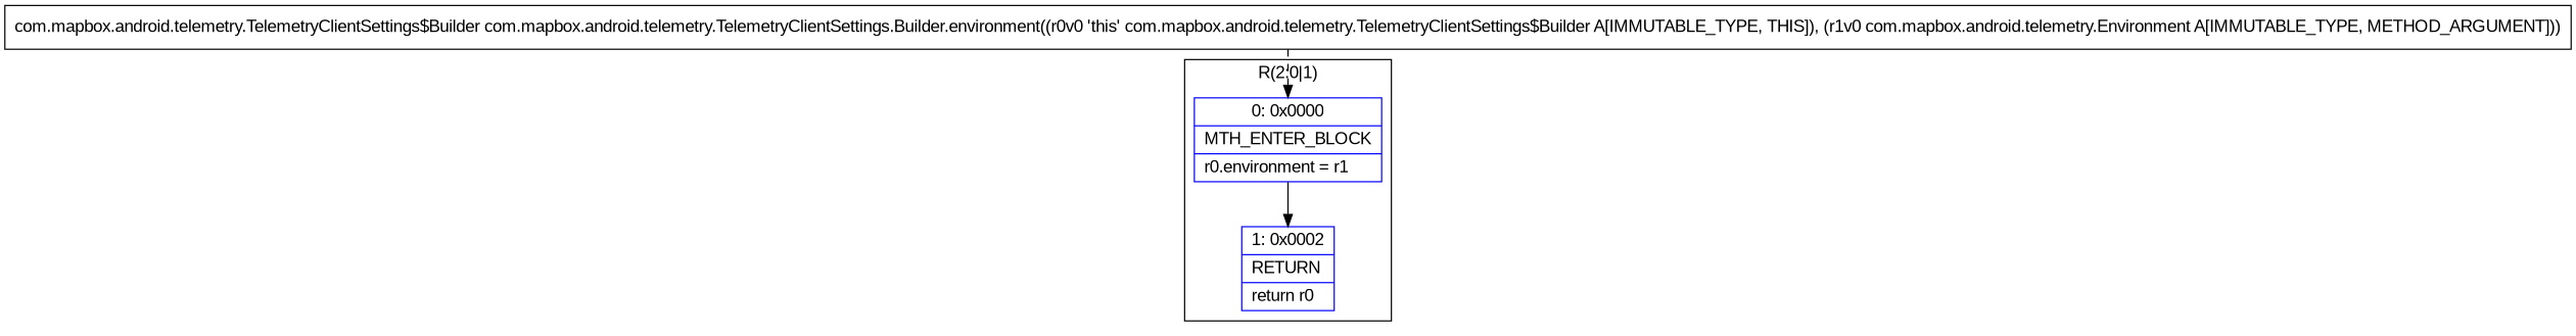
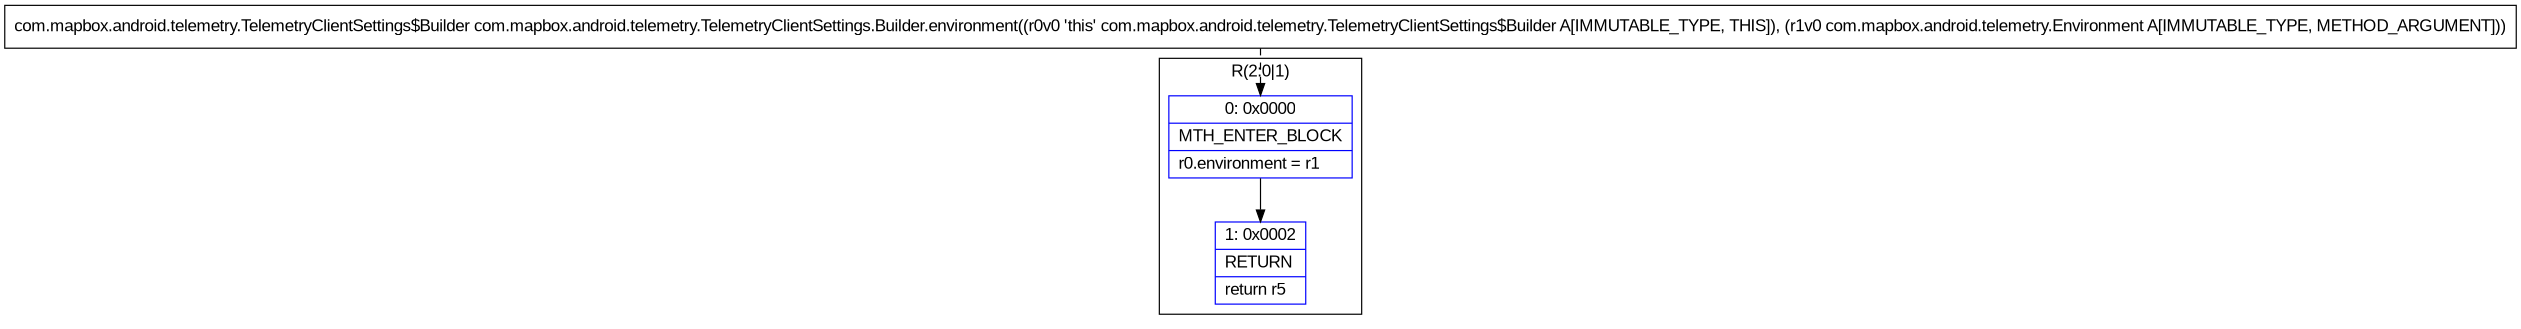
  digraph {
    fontname="Liberation Sans"
    node [color=blue shape=record fontname="Liberation Sans"]
    edge [color=black fontname="Liberation Sans"]
    n1 [label="{0\:\ 0x0000|MTH_ENTER_BLOCK\l|r0.environment = r1\l}"]
-   n2 [label="{1\:\ 0x0002|RETURN\l|return r0\l}"]
+   n2 [label="{1\:\ 0x0002|RETURN\l|return r5\l}"]
    n3 [label="{com.mapbox.android.telemetry.TelemetryClientSettings$Builder com.mapbox.android.telemetry.TelemetryClientSettings.Builder.environment((r0v0 'this' com.mapbox.android.telemetry.TelemetryClientSettings$Builder A[IMMUTABLE_TYPE, THIS]), (r1v0 com.mapbox.android.telemetry.Environment A[IMMUTABLE_TYPE, METHOD_ARGUMENT])) }" color=""]
    subgraph cluster_1 {
      label="R(2:0|1)"
      n1
      n2
    }
    n1 -> n2 [style=solid]
    n3 -> n1 [style=dashed]
  }
